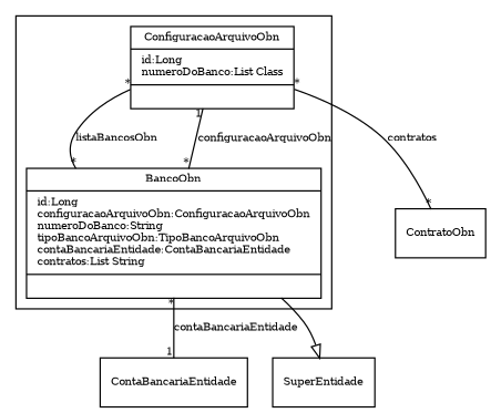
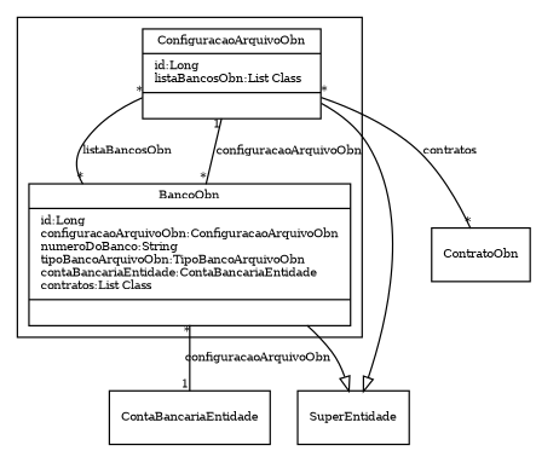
  digraph {
    fontname="Times-Roman"
    fontsize=8
    node [fontname="Times-Roman" fontsize=8 shape=record]
    edge [arrowhead=none fontname="Times-Roman" fontsize=8 taillabel="*"]
-   n1 [label="{ConfiguracaoArquivoObn|id:Long\lnumeroDoBanco:List Class\l|\l}"]
-   n2 [label="{BancoObn|id:Long\lconfiguracaoArquivoObn:ConfiguracaoArquivoObn\lnumeroDoBanco:String\ltipoBancoArquivoObn:TipoBancoArquivoObn\lcontaBancariaEntidade:ContaBancariaEntidade\lcontratos:List String\l|\l}"]
+   n1 [label="{ConfiguracaoArquivoObn|id:Long\llistaBancosObn:List Class\l|\l}"]
+   n2 [label="{BancoObn|id:Long\lconfiguracaoArquivoObn:ConfiguracaoArquivoObn\lnumeroDoBanco:String\ltipoBancoArquivoObn:TipoBancoArquivoObn\lcontaBancariaEntidade:ContaBancariaEntidade\lcontratos:List Class\l|\l}"]
    SuperEntidade
    ContratoObn
    ContaBancariaEntidade
    subgraph cluster_1 {
      n1
      n2
    }
    n1 -> n2 [headlabel="*" label=listaBancosObn]
+   n1 -> SuperEntidade [arrowhead=empty taillabel=""]
    n1 -> ContratoObn [headlabel="*" label=contratos]
    n2 -> n1 [headlabel=1 label=configuracaoArquivoObn]
    n2 -> SuperEntidade [arrowhead=empty taillabel=""]
-   n2 -> ContaBancariaEntidade [headlabel=1 label=contaBancariaEntidade]
+   n2 -> ContaBancariaEntidade [headlabel=1 label=configuracaoArquivoObn]
  }
